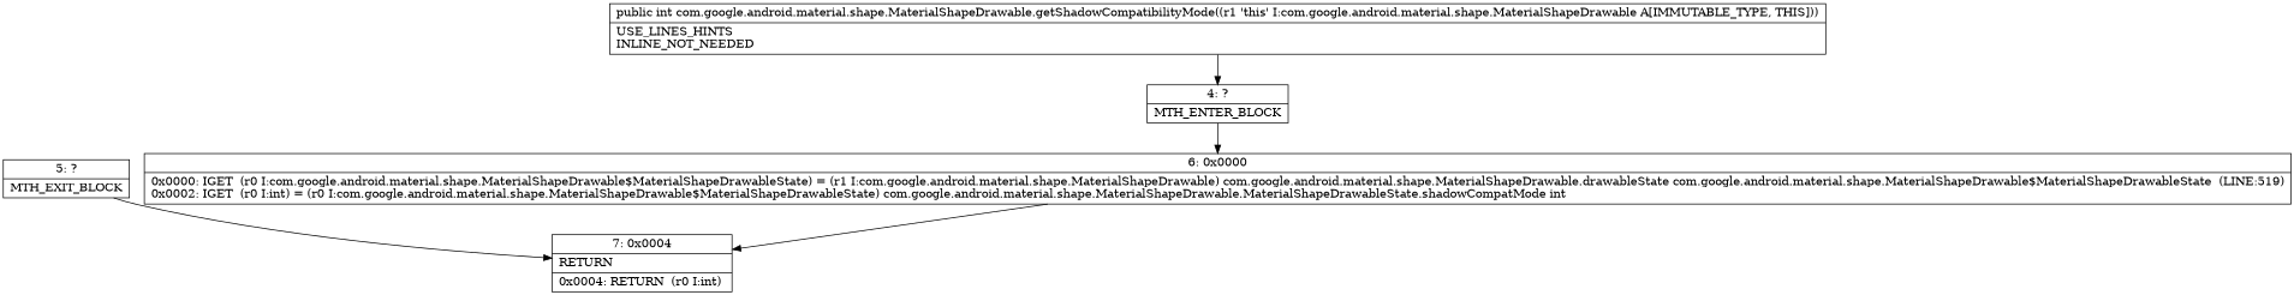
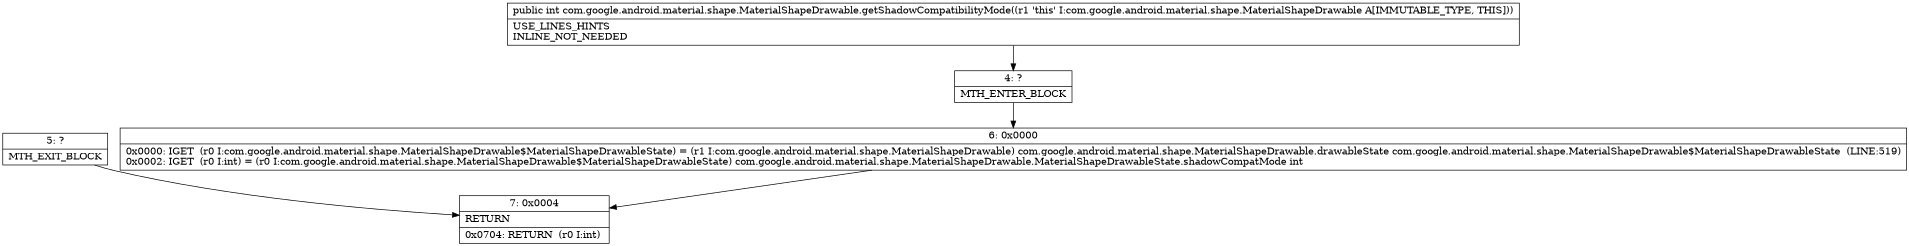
  digraph {
    node [shape=record]
    n1 [label="{4\:\ ?|MTH_ENTER_BLOCK\l}"]
    n2 [label="{6\:\ 0x0000|0x0000: IGET  (r0 I:com.google.android.material.shape.MaterialShapeDrawable$MaterialShapeDrawableState) = (r1 I:com.google.android.material.shape.MaterialShapeDrawable) com.google.android.material.shape.MaterialShapeDrawable.drawableState com.google.android.material.shape.MaterialShapeDrawable$MaterialShapeDrawableState  (LINE:519)\l0x0002: IGET  (r0 I:int) = (r0 I:com.google.android.material.shape.MaterialShapeDrawable$MaterialShapeDrawableState) com.google.android.material.shape.MaterialShapeDrawable.MaterialShapeDrawableState.shadowCompatMode int \l}"]
-   n3 [label="{7\:\ 0x0004|RETURN\l|0x0004: RETURN  (r0 I:int) \l}"]
+   n3 [label="{7\:\ 0x0004|RETURN\l|0x0704: RETURN  (r0 I:int) \l}"]
    n4 [label="{5\:\ ?|MTH_EXIT_BLOCK\l}"]
    n5 [label="{public int com.google.android.material.shape.MaterialShapeDrawable.getShadowCompatibilityMode((r1 'this' I:com.google.android.material.shape.MaterialShapeDrawable A[IMMUTABLE_TYPE, THIS]))  | USE_LINES_HINTS\lINLINE_NOT_NEEDED\l}"]
    n1 -> n2
    n2 -> n3
    n4 -> n3
    n5 -> n1
  }
